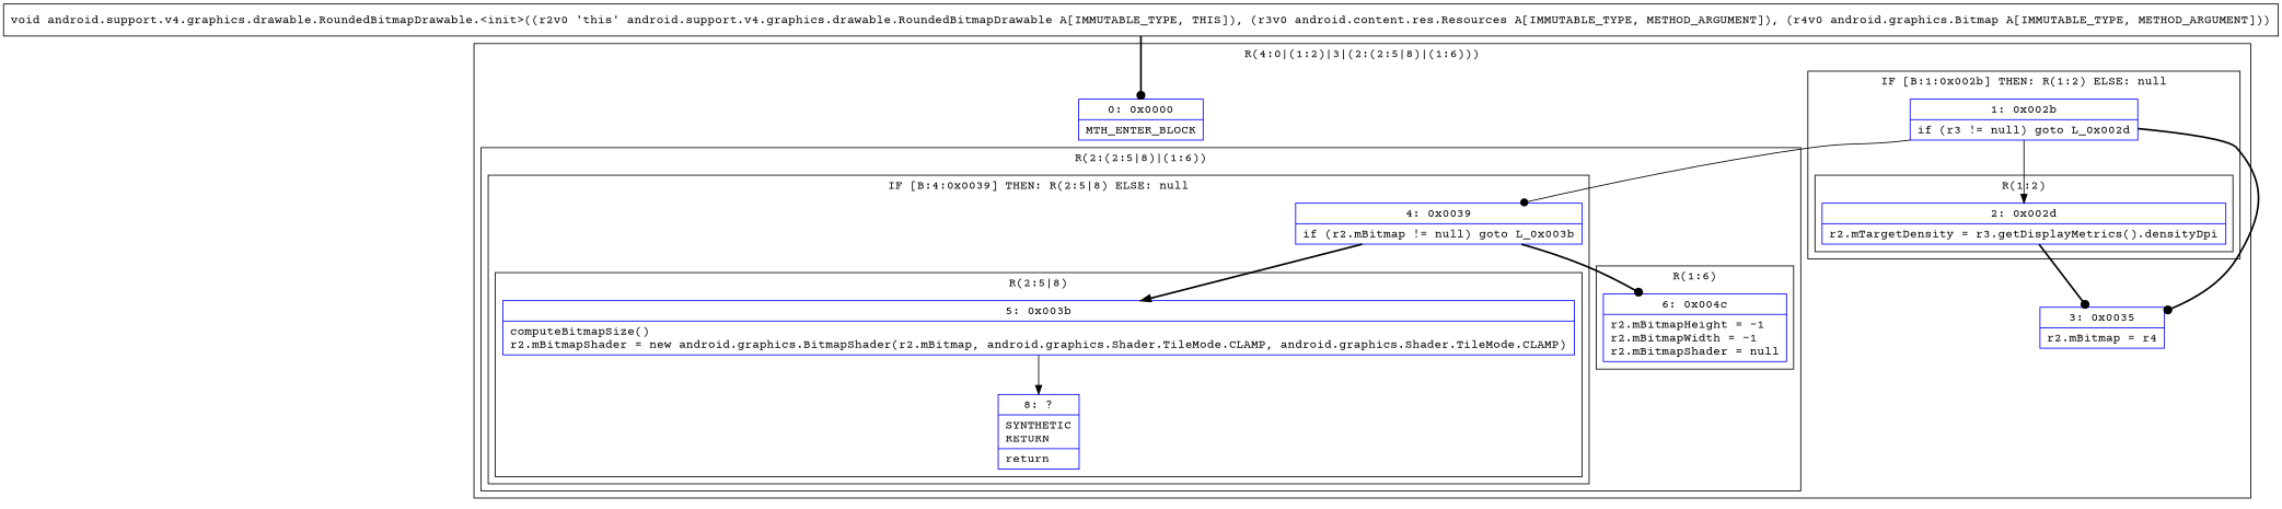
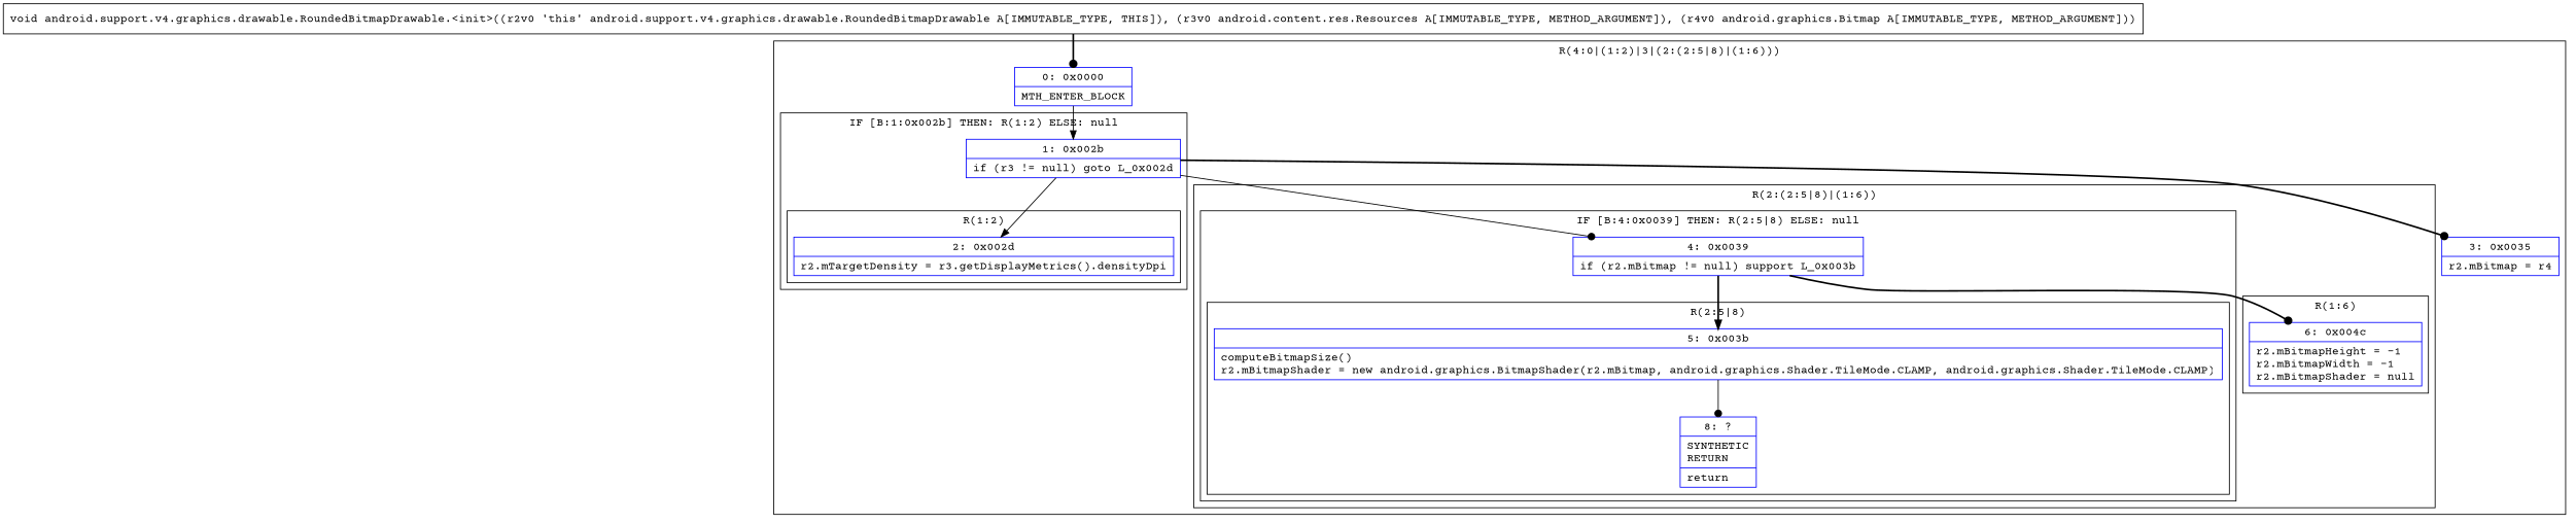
  digraph {
    fontname="Courier Prime"
    node [color=blue fontname="Courier Prime" shape=record]
    edge [arrowhead=dot fontname="Courier Prime" style=bold]
    n1 [label="{2\:\ 0x002d|r2.mTargetDensity = r3.getDisplayMetrics().densityDpi\l}"]
    n2 [label="{1\:\ 0x002b|if (r3 != null) goto L_0x002d\l}"]
    n3 [label="{5\:\ 0x003b|computeBitmapSize()\lr2.mBitmapShader = new android.graphics.BitmapShader(r2.mBitmap, android.graphics.Shader.TileMode.CLAMP, android.graphics.Shader.TileMode.CLAMP)\l}"]
    n4 [label="{8\:\ ?|SYNTHETIC\lRETURN\l|return\l}"]
-   n5 [label="{4\:\ 0x0039|if (r2.mBitmap != null) goto L_0x003b\l}"]
+   n5 [label="{4\:\ 0x0039|if (r2.mBitmap != null) support L_0x003b\l}"]
    n6 [label="{6\:\ 0x004c|r2.mBitmapHeight = \-1\lr2.mBitmapWidth = \-1\lr2.mBitmapShader = null\l}"]
    n7 [label="{0\:\ 0x0000|MTH_ENTER_BLOCK\l}"]
    n8 [label="{3\:\ 0x0035|r2.mBitmap = r4\l}"]
    n9 [label="{void android.support.v4.graphics.drawable.RoundedBitmapDrawable.\<init\>((r2v0 'this' android.support.v4.graphics.drawable.RoundedBitmapDrawable A[IMMUTABLE_TYPE, THIS]), (r3v0 android.content.res.Resources A[IMMUTABLE_TYPE, METHOD_ARGUMENT]), (r4v0 android.graphics.Bitmap A[IMMUTABLE_TYPE, METHOD_ARGUMENT])) }" color=""]
    subgraph cluster_1 {
      label="R(4:0|(1:2)|3|(2:(2:5|8)|(1:6)))"
      n7
      n8
      subgraph cluster_2 {
        label="IF [B:1:0x002b] THEN: R(1:2) ELSE: null"
        n2
        subgraph cluster_3 {
          label="R(1:2)"
          n1
        }
      }
      subgraph cluster_4 {
        label="R(2:(2:5|8)|(1:6))"
        subgraph cluster_5 {
          label="IF [B:4:0x0039] THEN: R(2:5|8) ELSE: null"
          n5
          subgraph cluster_6 {
            label="R(2:5|8)"
            n3
            n4
          }
        }
        subgraph cluster_7 {
          label="R(1:6)"
          n6
        }
      }
    }
-   n1 -> n8
    n2 -> n1 [arrowhead=normal style=solid]
    n2 -> n5 [style=solid]
    n2 -> n8
-   n3 -> n4 [arrowhead=normal style=solid]
+   n3 -> n4 [style=solid]
    n5 -> n3 [arrowhead=normal]
    n5 -> n6
+   n7 -> n2 [arrowhead=normal style=solid]
    n9 -> n7
  }
